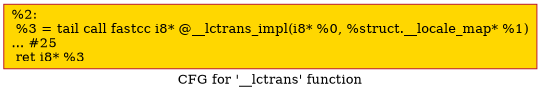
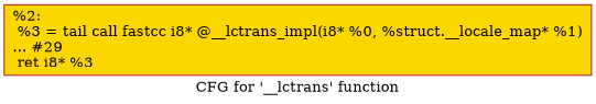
  digraph {
    label="CFG for '__lctrans' function"
-   n1 [color="#b70d28ff" fillcolor=gold label="{%2:\l  %3 = tail call fastcc i8* @__lctrans_impl(i8* %0, %struct.__locale_map* %1)\l... #25\l  ret i8* %3\l}" shape=record style=filled]
+   n1 [color="#b70d28ff" fillcolor=gold label="{%2:\l  %3 = tail call fastcc i8* @__lctrans_impl(i8* %0, %struct.__locale_map* %1)\l... #29\l  ret i8* %3\l}" shape=record style=filled]
  }
